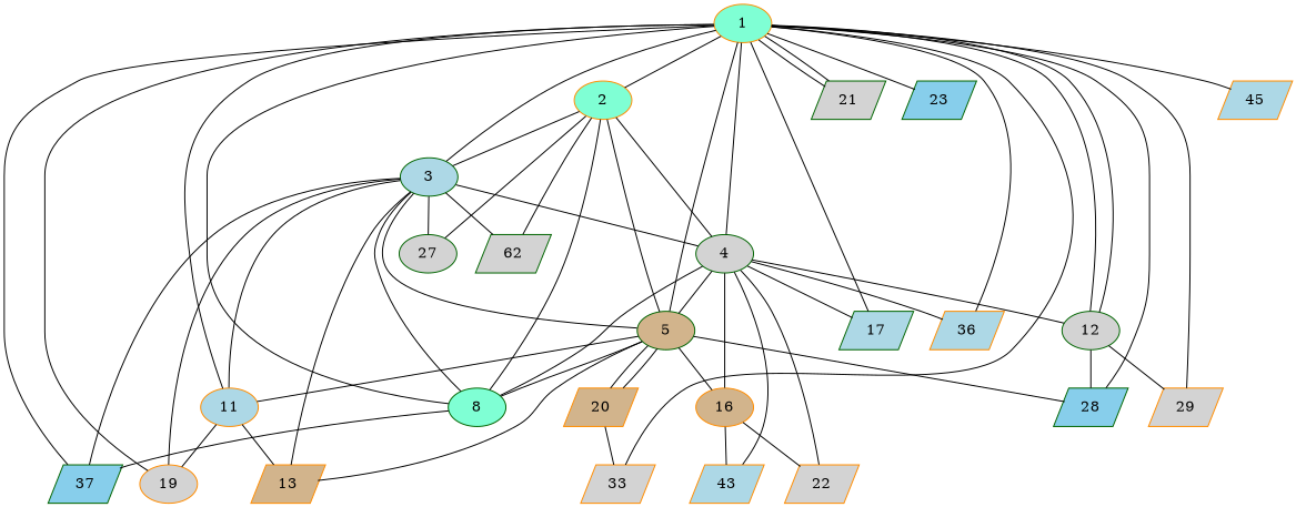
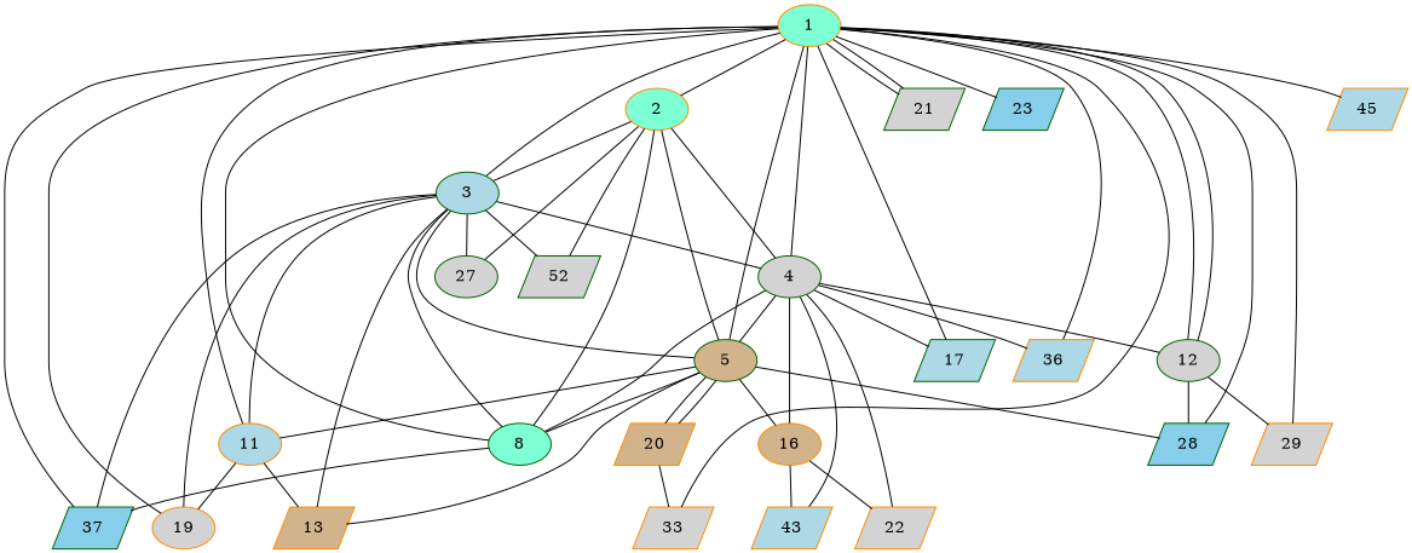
  graph {
    node [color=darkorange fillcolor=lightgrey shape=parallelogram style=filled]
    1 [fillcolor=aquamarine shape=ellipse super="+9+24"]
    2 [fillcolor=aquamarine shape=ellipse]
    3 [color=darkgreen fillcolor=lightblue shape=ellipse]
    4 [color=darkgreen shape=ellipse super="+49+38+6"]
    5 [color=darkgreen fillcolor=tan shape=ellipse super="+26"]
    8 [color=darkgreen fillcolor=aquamarine shape=ellipse super="+25+34+18"]
    11 [fillcolor=lightblue shape=ellipse super="+39+15"]
    12 [color=darkgreen shape=ellipse super="+32"]
    17 [color=darkgreen fillcolor=lightblue]
    19 [shape=ellipse]
    21 [color=darkgreen]
    23 [color=darkgreen fillcolor=skyblue]
    28 [color=darkgreen fillcolor=skyblue]
    29
    33
    36 [fillcolor=lightblue]
    37 [color=darkgreen fillcolor=skyblue super="+41"]
    45 [fillcolor=lightblue]
    27 [color=darkgreen shape=ellipse]
-   52 [color=darkgreen label=62]
+   52 [color=darkgreen]
    13 [fillcolor=tan super="+51"]
    16 [fillcolor=tan shape=ellipse super="+47"]
    22
    43 [fillcolor=lightblue]
    20 [fillcolor=tan]
    1 -- 2 [weight=4]
    1 -- 3 [weight=3]
    1 -- 4 [weight=12]
    1 -- 5 [weight=3]
    1 -- 8 [weight=3]
    1 -- 11
    1 -- 12
    1 -- 12
    1 -- 17
    1 -- 19
    1 -- 21
    1 -- 21
    1 -- 23 [weight=2]
    1 -- 28
    1 -- 29
    1 -- 33
    1 -- 36
    1 -- 37
    1 -- 45 [weight=2]
    2 -- 3
    2 -- 4 [weight=3]
    2 -- 5 [weight=2]
    2 -- 8 [weight=2]
    2 -- 27
    2 -- 52
    3 -- 4 [weight=3]
    3 -- 5
    3 -- 8 [weight=2]
    3 -- 11
    3 -- 19
    3 -- 37
    3 -- 27
    3 -- 52
    3 -- 13
    4 -- 5 [weight=4]
    4 -- 8 [weight=6]
    4 -- 12
    4 -- 17
    4 -- 36
    4 -- 16 [weight=2]
    4 -- 22
    4 -- 43
    5 -- 8
    5 -- 11
    5 -- 28
    5 -- 13
    5 -- 16
    5 -- 20
    5 -- 20
    8 -- 37 [weight=2]
    11 -- 19
    11 -- 13
    12 -- 28
    12 -- 29
    16 -- 22
    16 -- 43
    20 -- 33
  }
